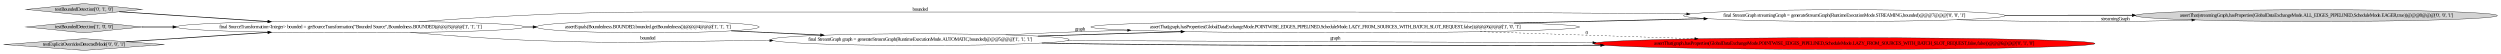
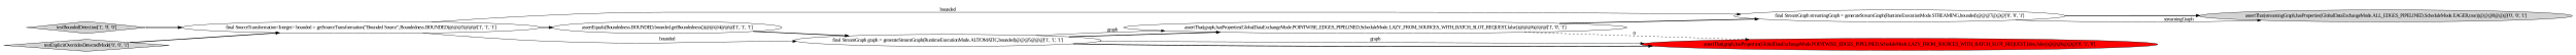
  digraph {
    rankdir=LR
    fontname="Liberation Serif"
    node [fillcolor=white shape=ellipse style=filled fontname="Liberation Serif"]
    edge [style=bold fontname="Liberation Serif"]
    n1 [label="final StreamGraph streamingGraph = generateStreamGraph(RuntimeExecutionMode.STREAMING,bounded)@@@7@@@['0', '0', '1']"]
    n2 [fillcolor=lightgray label="assertThat(streamingGraph,hasProperties(GlobalDataExchangeMode.ALL_EDGES_PIPELINED,ScheduleMode.EAGER,true))@@@8@@@['0', '0', '1']"]
-   n3 [fillcolor=lightgray label="testBoundedDetection['0', '1', '0']" shape=diamond]
    n4 [label="final SourceTransformation<Integer> bounded = getSourceTransformation(\"Bounded Source\",Boundedness.BOUNDED)@@@3@@@['1', '1', '1']"]
    n5 [fillcolor=lightgray label="testBoundedDetection['1', '0', '0']" shape=diamond]
    n6 [fillcolor=lightgray label="testExplicitOverridesDetectedMode['0', '0', '1']" shape=diamond]
    n7 [label="assertEquals(Boundedness.BOUNDED,bounded.getBoundedness())@@@4@@@['1', '1', '1']"]
    n8 [label="final StreamGraph graph = generateStreamGraph(RuntimeExecutionMode.AUTOMATIC,bounded)@@@5@@@['1', '1', '1']"]
    n9 [label="assertThat(graph,hasProperties(GlobalDataExchangeMode.POINTWISE_EDGES_PIPELINED,ScheduleMode.LAZY_FROM_SOURCES_WITH_BATCH_SLOT_REQUEST,false))@@@6@@@['1', '0', '1']"]
    n10 [fillcolor=red label="assertThat(graph,hasProperties(GlobalDataExchangeMode.POINTWISE_EDGES_PIPELINED,ScheduleMode.LAZY_FROM_SOURCES_WITH_BATCH_SLOT_REQUEST,false,false))@@@6@@@['0', '1', '0']"]
    n1 -> n2
    n1 -> n2 [label=streamingGraph style=solid]
-   n3 -> n4
    n4 -> n1 [label=bounded style=solid]
    n4 -> n7
    n4 -> n8 [label=bounded style=solid]
    n5 -> n4
    n6 -> n4
    n7 -> n8
    n8 -> n9 [label="graph" style=solid]
    n8 -> n9
    n8 -> n10 [label="graph" style=solid]
    n8 -> n10
    n9 -> n1
    n9 -> n10 [label=0 style=dashed]
  }
